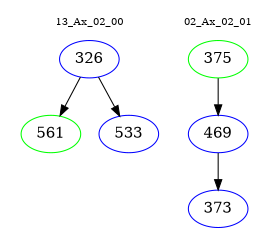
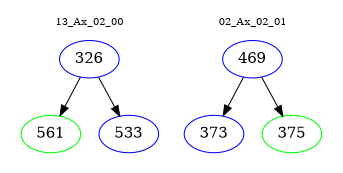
  digraph {
    node [color=blue]
    edge [color=black]
    n1 [label=326]
    n2 [color=green label=561]
    n3 [label=533]
    n4 [label=469]
    n5 [label=373]
    n6 [color=green label=375]
    subgraph cluster_1 {
      color=white
      fontsize=10
      label="13_Ax_02_00"
      n1
      n2
      n3
    }
    subgraph cluster_2 {
      color=white
      fontsize=10
      label="02_Ax_02_01"
      n4
      n5
      n6
    }
    n1 -> n2
    n1 -> n3
    n4 -> n5
-   n6 -> n4
+   n4 -> n6
  }
